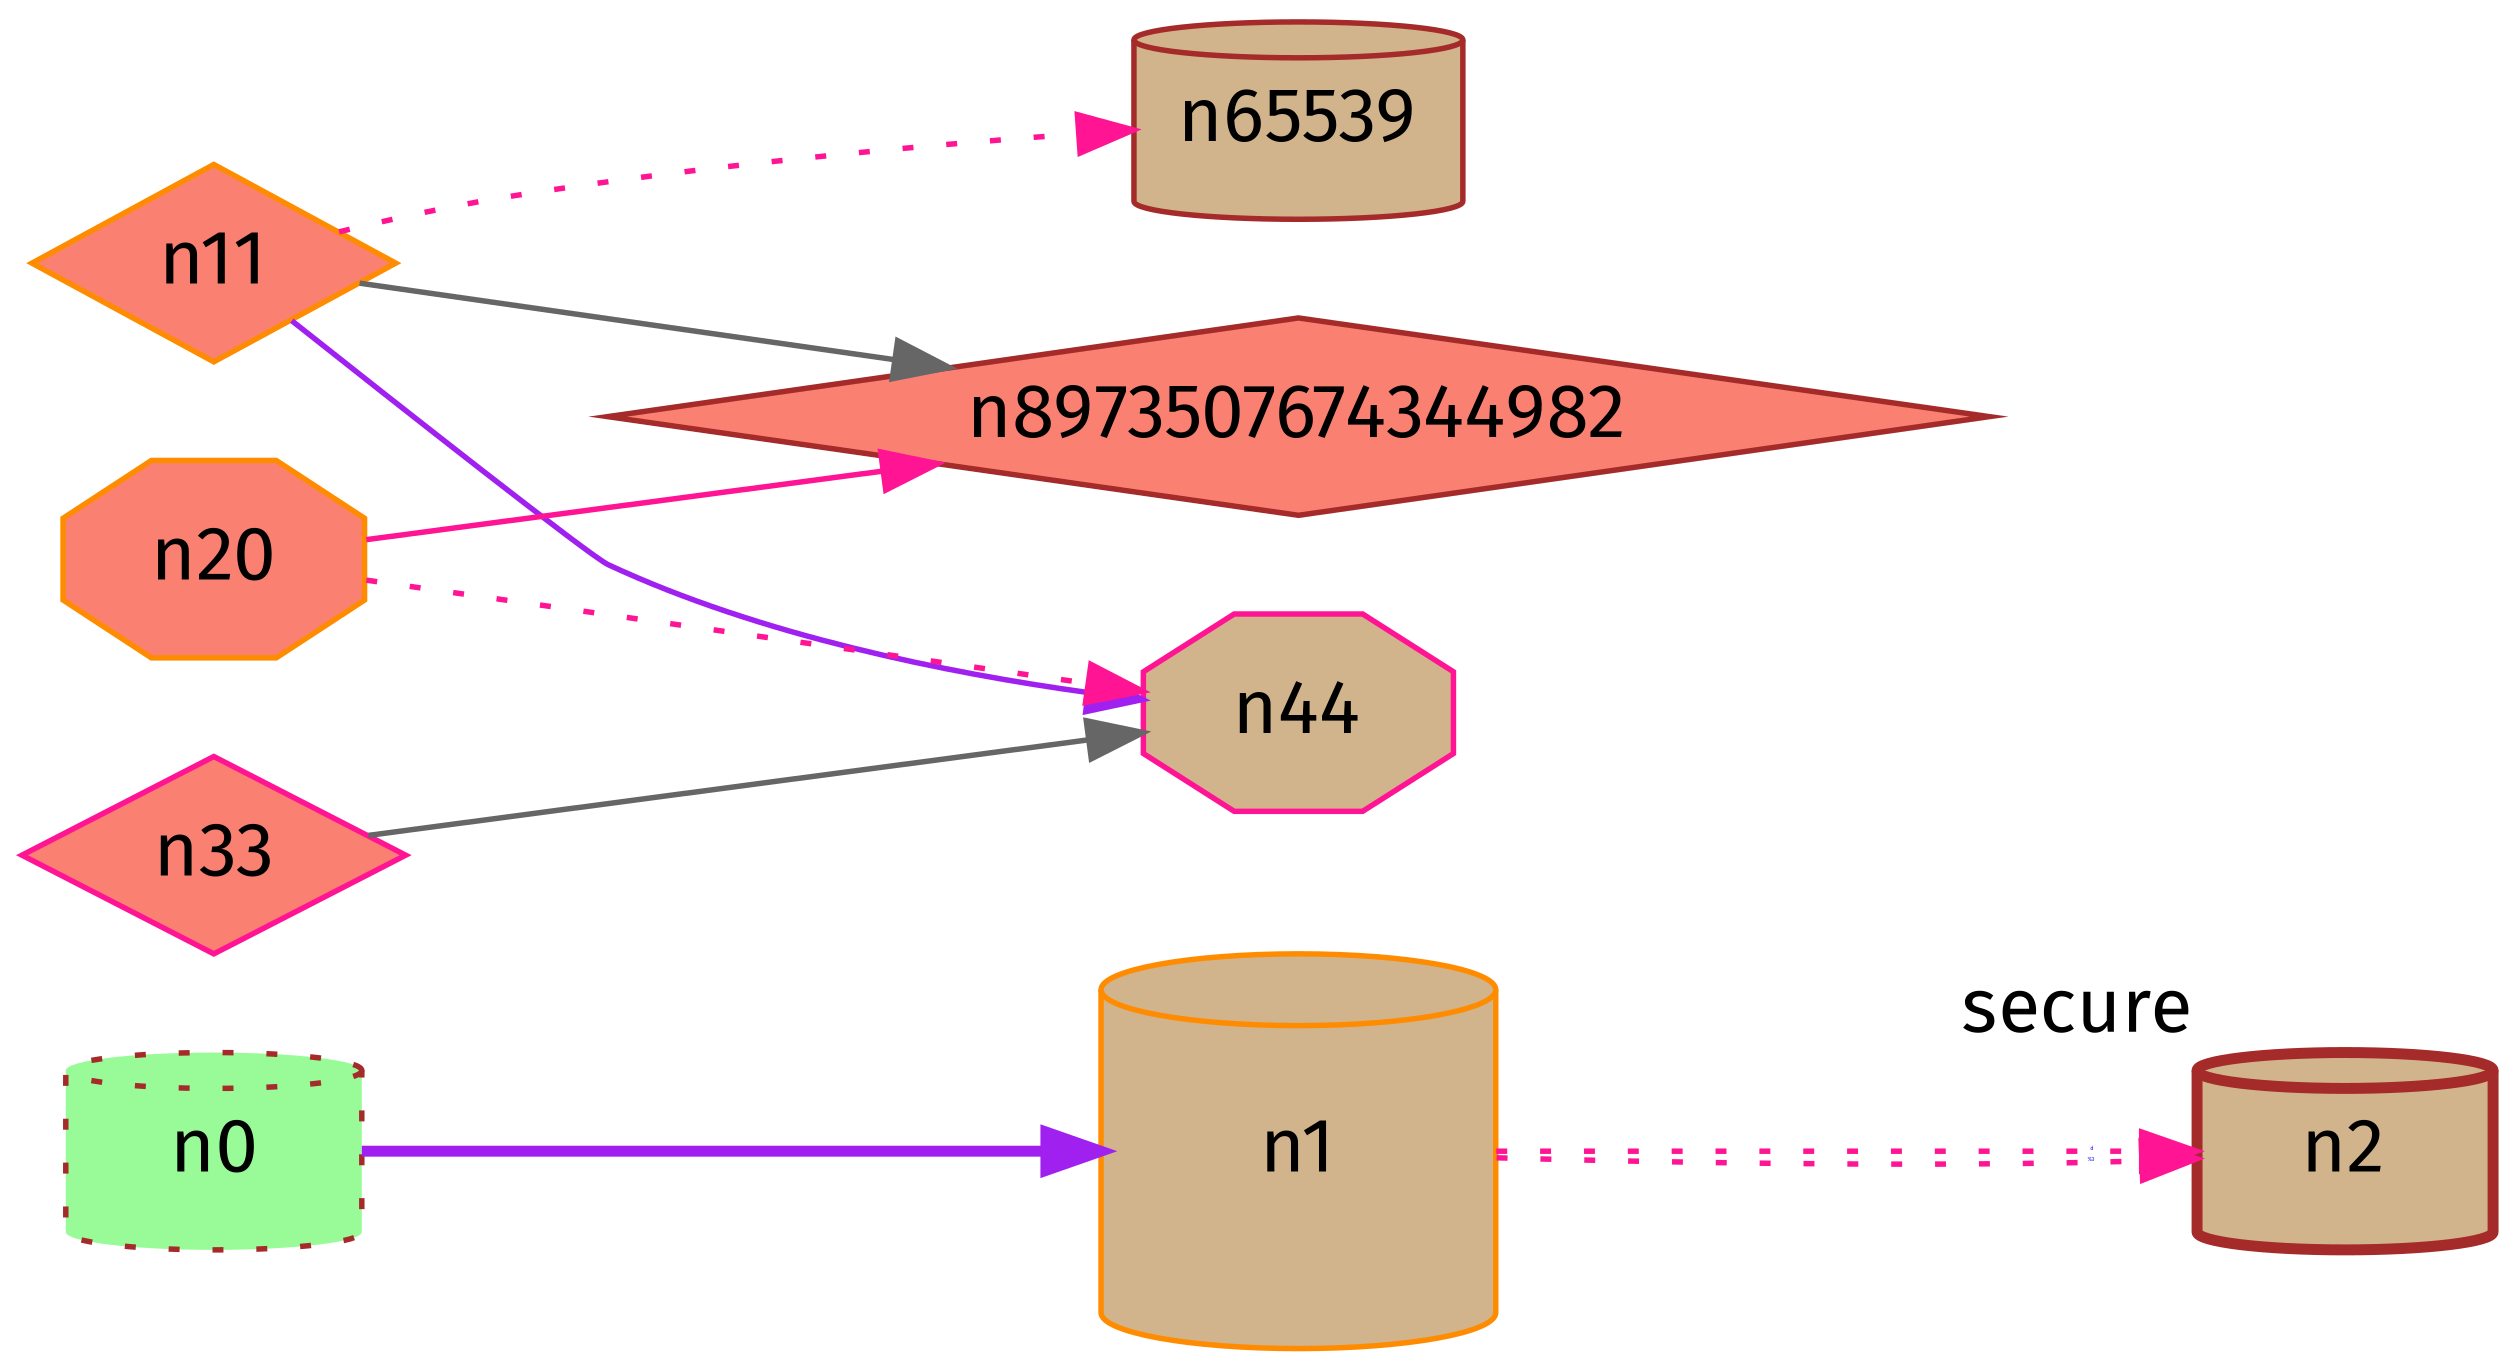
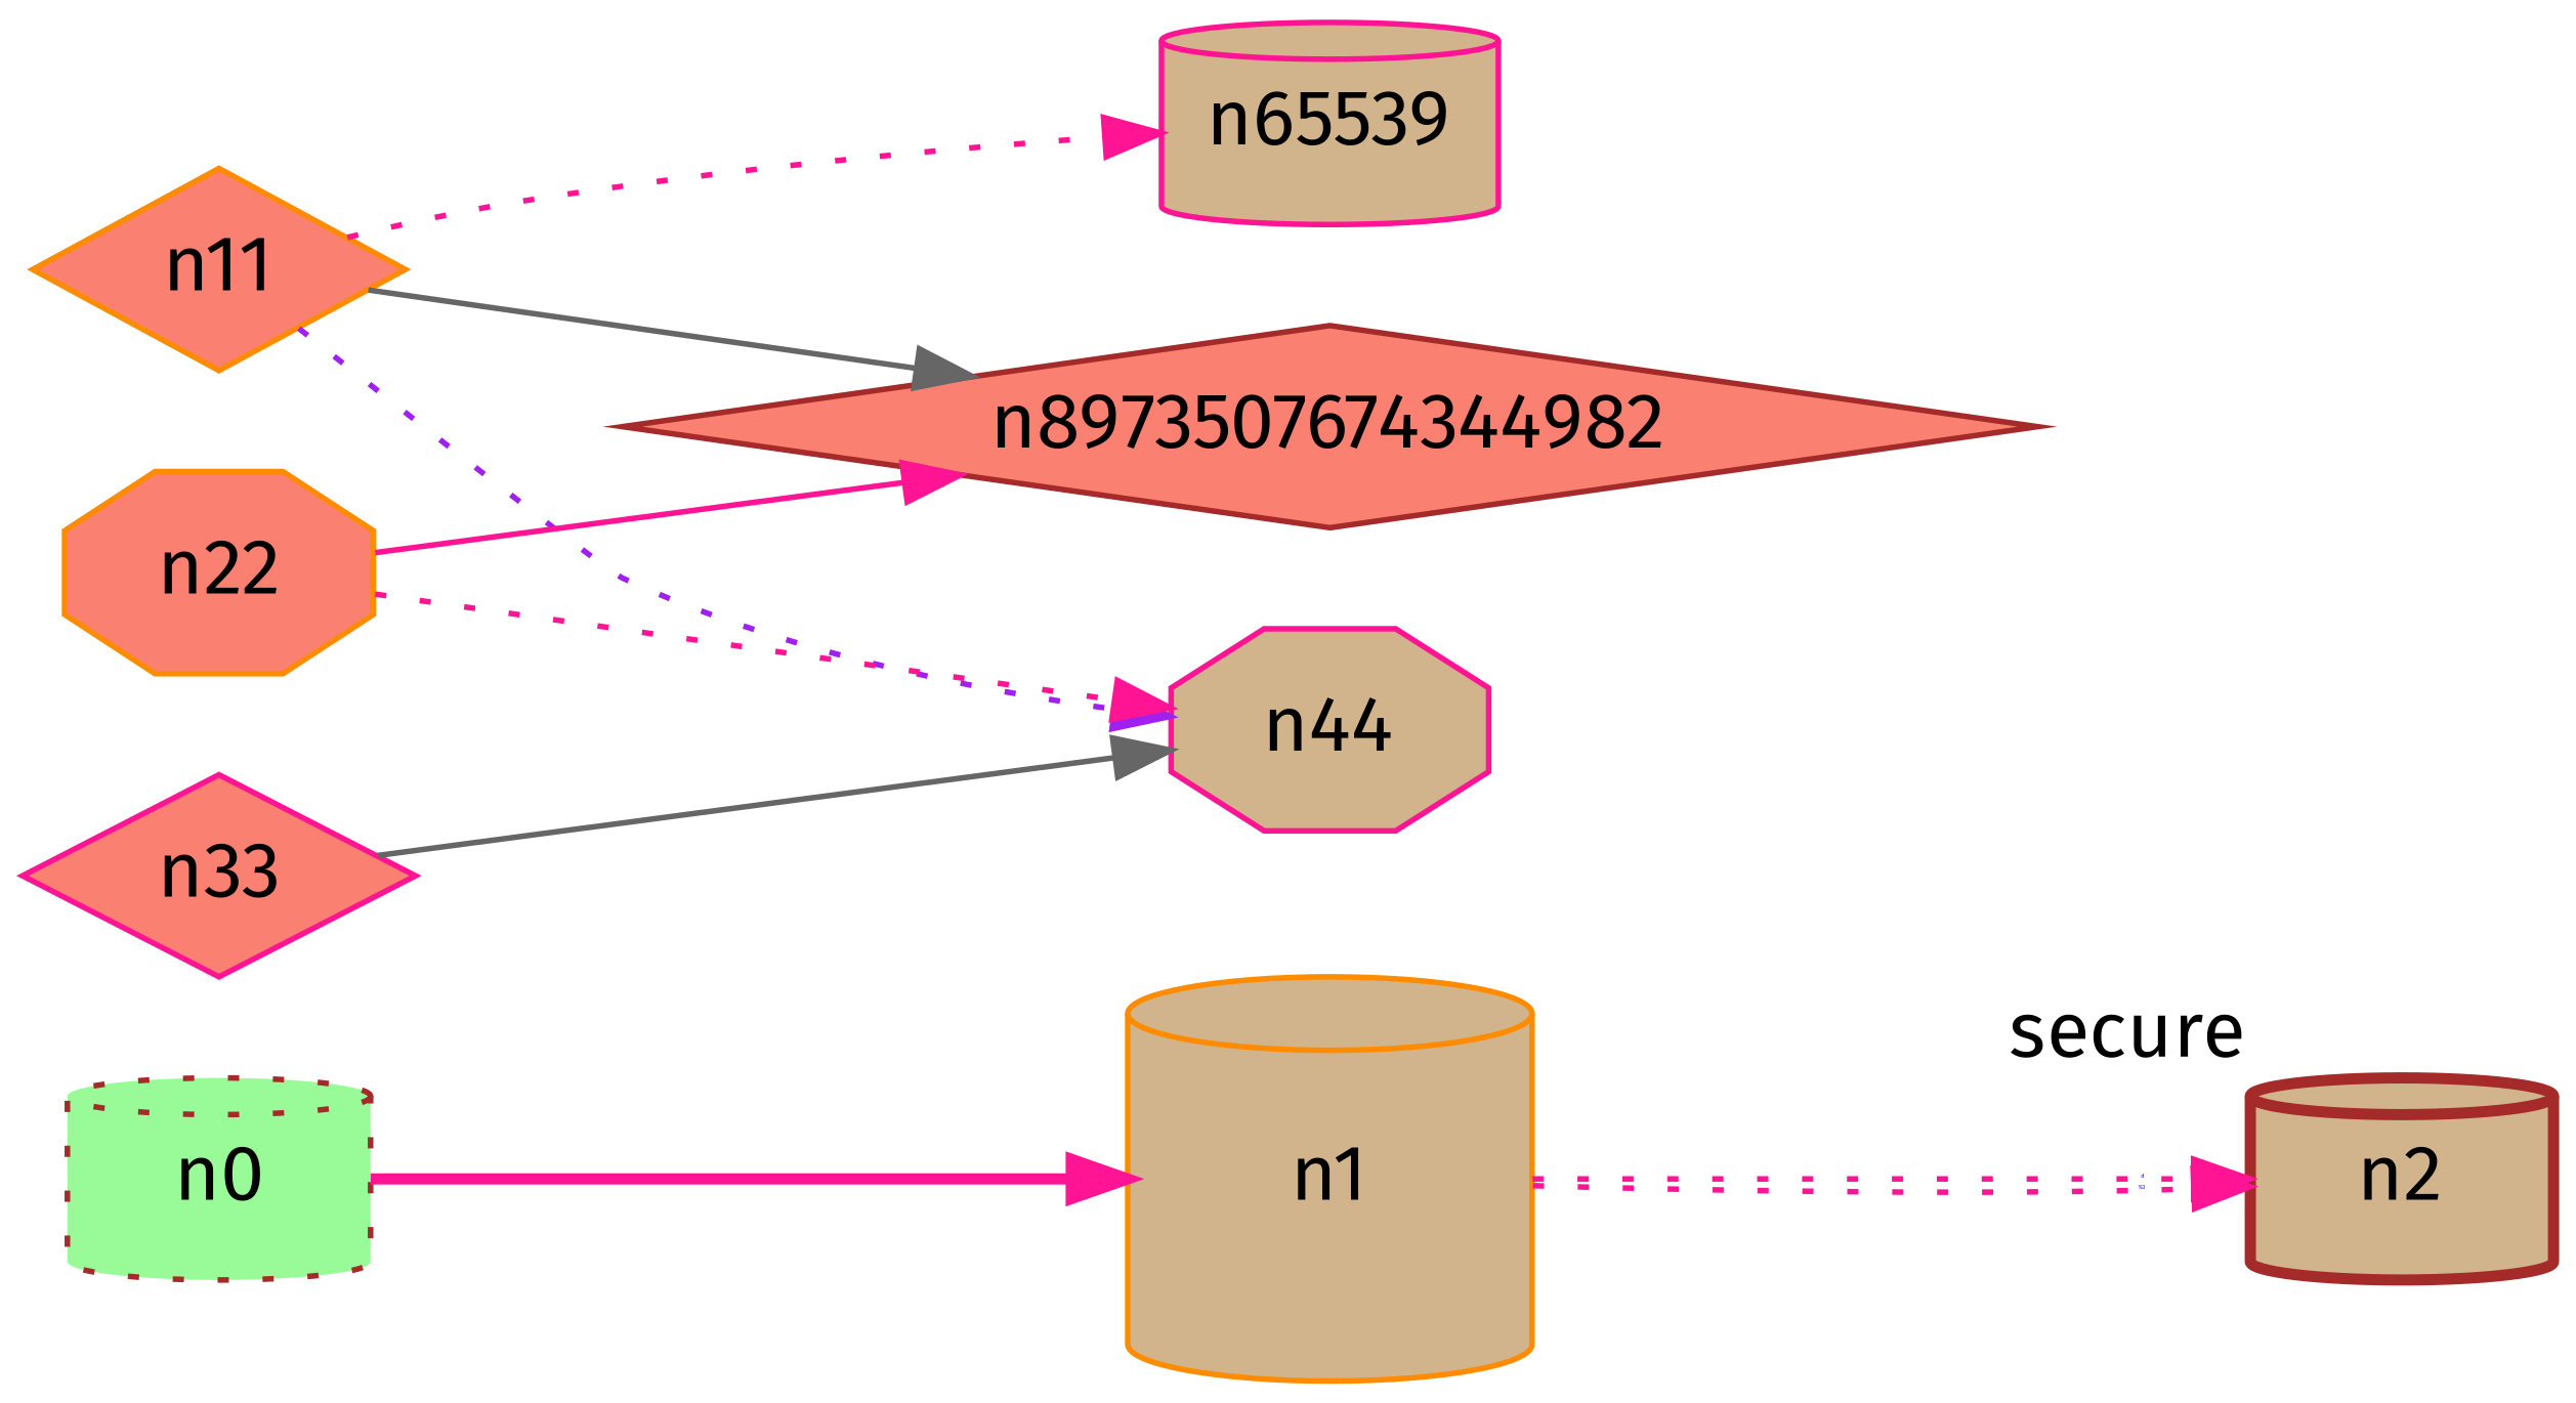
  digraph {
    fontcolor=blue
    fontname="Fira Sans"
    rankdir=LR
    node [color=brown fillcolor=tan fontname="Fira Sans" shape=cylinder style=filled]
    edge [color=deeppink fontname="Fira Sans" style=dotted]
    n0 [fillcolor=palegreen style="dotted,filled"]
    n1 [color=darkorange height=1 width=1]
    n2 [style="bold,filled" xlabel=secure]
    n11 [color=darkorange fillcolor=salmon shape=diamond]
-   n65539
+   n65539 [color=deeppink]
    n44 [color=deeppink shape=octagon]
    n8973507674344982 [fillcolor=salmon shape=diamond]
-   n22 [color=darkorange fillcolor=salmon shape=octagon label=n20]
+   n22 [color=darkorange fillcolor=salmon shape=octagon]
    n33 [color=deeppink fillcolor=salmon shape=diamond]
-   n0 -> n1 [color=purple style=bold]
+   n0 -> n1 [style=bold]
    n1 -> n2
    n1 -> n2 [fontcolor=blue fontsize=-2 label="d\n\l\G"]
    n11 -> n65539
-   n11 -> n44 [color=purple style=solid]
+   n11 -> n44 [color=purple]
    n11 -> n8973507674344982 [color=gray40 style=solid]
    n22 -> n44
    n22 -> n8973507674344982 [style=solid]
    n33 -> n44 [color=gray40 style=solid]
  }
